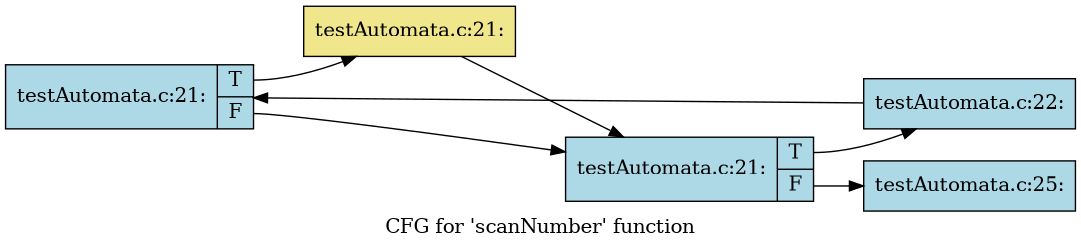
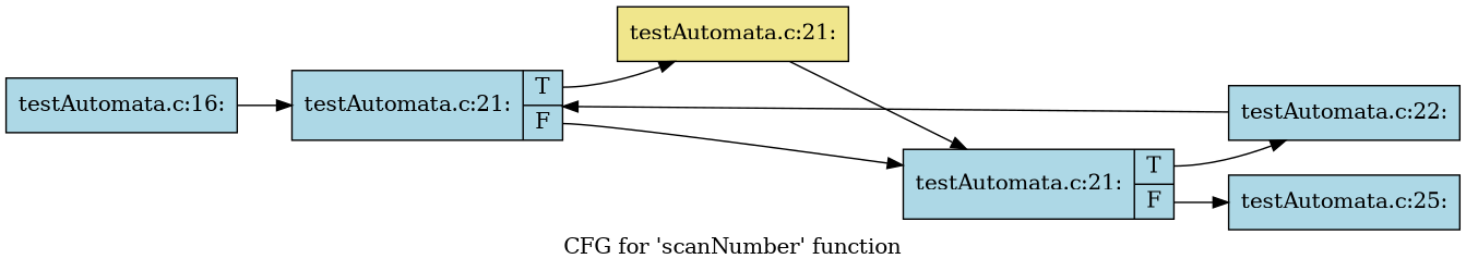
  digraph {
    label="CFG for 'scanNumber' function"
    rankdir=LR
    node [shape=record style=filled fillcolor=lightblue]
+   n1 [label="{testAutomata.c:16:}"]
    n2 [label="{testAutomata.c:21:|{<s0>T|<s1>F}}"]
    n3 [label="{testAutomata.c:21:}" fillcolor=khaki]
    n4 [label="{testAutomata.c:21:|{<s0>T|<s1>F}}"]
    n5 [label="{testAutomata.c:22:}"]
    n6 [label="{testAutomata.c:25:}"]
+   n1 -> n2
    n2 -> n3 [tailport=s0]
    n2 -> n4 [tailport=s1]
    n3 -> n4
    n4 -> n5 [tailport=s0]
    n4 -> n6 [tailport=s1]
    n5 -> n2
  }
